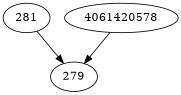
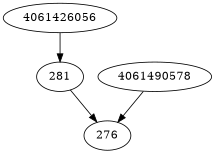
  strict digraph {
+   4061426056
    281
-   279
-   4061420578
+   279 [label=276]
+   4061420578 [label=4061490578]
+   4061426056 -> 281
    281 -> 279
    4061420578 -> 279
  }
